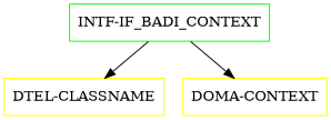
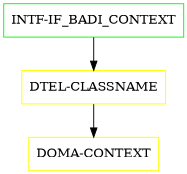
  digraph {
    node [color=yellow shape=box]
    "INTF-IF_BADI_CONTEXT" [color=green]
    "DTEL-CLASSNAME"
    n3 [label="DOMA-CONTEXT"]
    "INTF-IF_BADI_CONTEXT" -> "DTEL-CLASSNAME"
-   "INTF-IF_BADI_CONTEXT" -> n3
+   "DTEL-CLASSNAME" -> n3
  }
